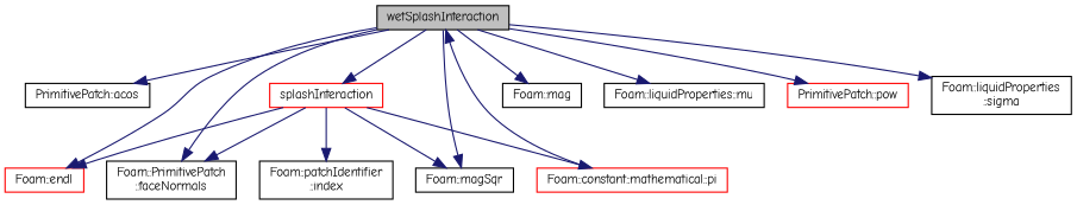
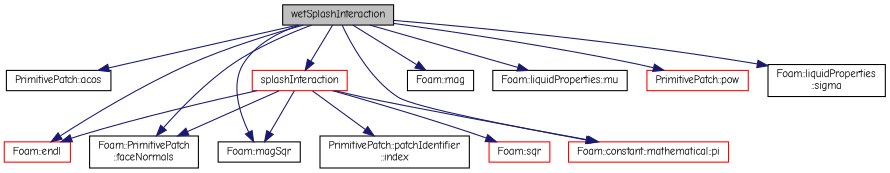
  digraph {
    fontname="Comic Neue"
    rankdir=TB
    node [color=black fontname="Comic Neue" fontsize=10 shape=record]
    edge [color=midnightblue fontname="Comic Neue" fontsize=10 labelfontname=Helvetica labelfontsize=10 style=solid]
    n1 [fillcolor=grey75 fontcolor=black height=0.2 label=wetSplashInteraction style=filled width=0.4]
    n2 [height=0.2 label="PrimitivePatch::acos" width=0.4]
    n3 [color=red height=0.2 label="Foam::endl" width=0.4]
    n4 [height=0.2 label="Foam::PrimitivePatch\l::faceNormals" width=0.4]
    n5 [height=0.2 label="Foam::mag" width=0.4]
    n6 [height=0.2 label="Foam::magSqr" width=0.4]
    n7 [height=0.2 label="Foam::liquidProperties::mu" width=0.4]
    n8 [color=red height=0.2 label="Foam::constant::mathematical::pi" width=0.4]
    n9 [color=red height=0.2 label="PrimitivePatch::pow" width=0.4]
    n10 [height=0.2 label="Foam::liquidProperties\l::sigma" width=0.4]
    n11 [color=red height=0.2 label=splashInteraction width=0.4]
-   n12 [height=0.2 label="Foam::patchIdentifier\l::index" width=0.4]
+   n12 [height=0.2 label="PrimitivePatch::patchIdentifier\l::index" width=0.4]
+   n13 [color=red height=0.2 label="Foam::sqr" width=0.4]
    n1 -> n2
    n1 -> n3
    n1 -> n4
    n1 -> n5
    n1 -> n6
    n1 -> n7
-   n8 -> n1
+   n1 -> n8
    n1 -> n9
    n1 -> n10
    n1 -> n11
    n11 -> n3
    n11 -> n4
    n11 -> n6
    n11 -> n8
    n11 -> n12
+   n11 -> n13
  }
